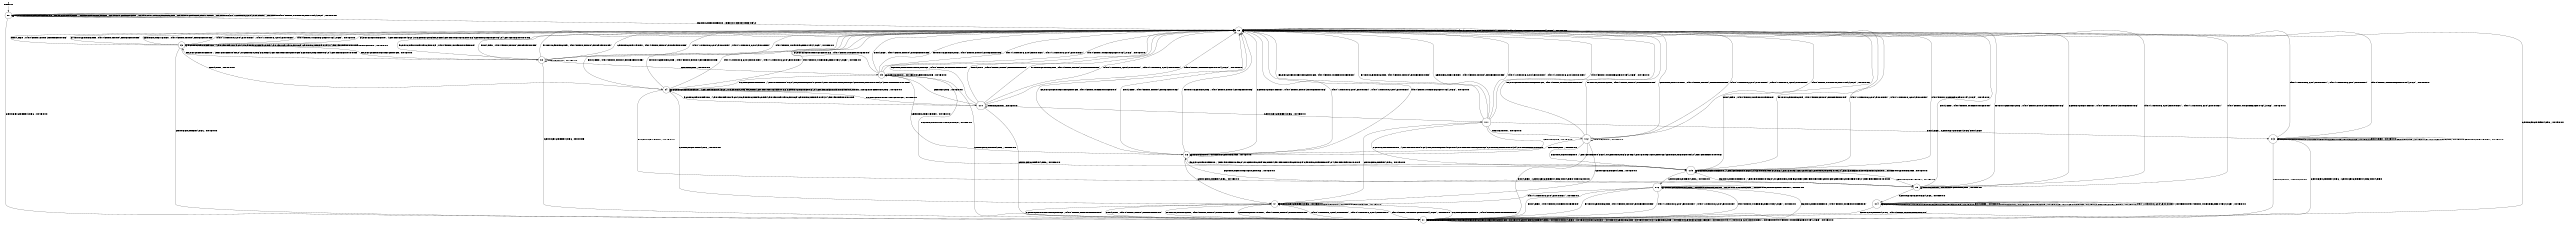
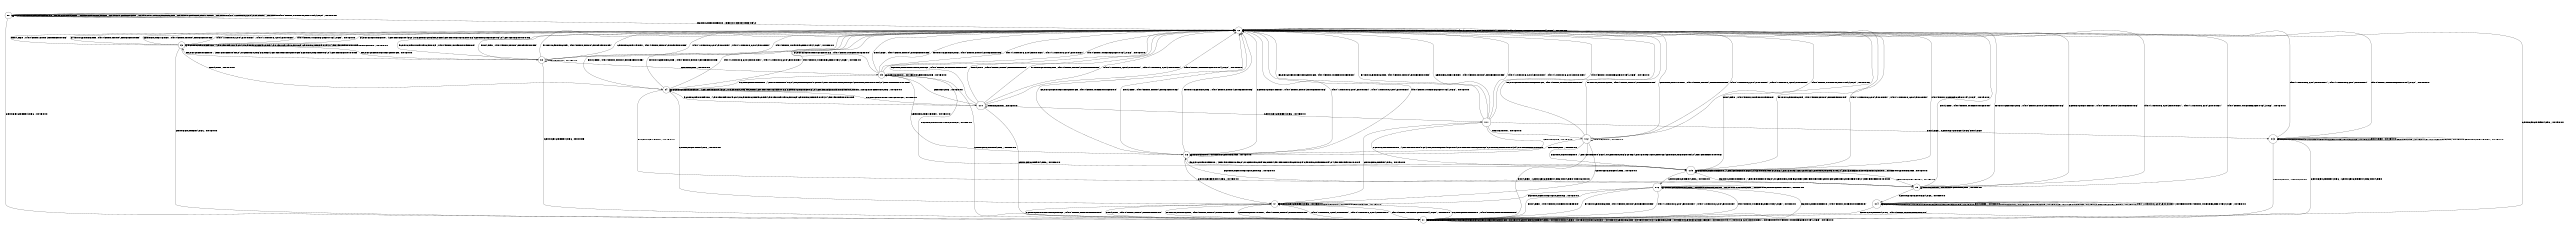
  digraph {
    node [shape=circle]
    n1 [label=s0]
    n2 [label=s1]
    n3 [label=s2]
    n4 [label=s3]
    n5 [label=s4]
    n6 [label=s8]
    n7 [label=s5]
    n8 [label=s10]
    n9 [label=s7]
    n10 [label=s9]
    n11 [label=s6]
    n12 [label=s14]
    n13 [label=s15]
    n14 [label=s11]
    n15 [label=s16]
    n16 [label=s12]
    n17 [label=s13]
-   __start0 [height=0 shape=none width=0]
    n1 -> n1 [label="ECDH_CLIENT_KEY_EXCHANGE / TIMEOUT"]
    n1 -> n1 [label="FINISHED / TIMEOUT"]
    n1 -> n1 [label="APPLICATION / TIMEOUT"]
    n1 -> n1 [label="CERTIFICATE / TIMEOUT"]
    n1 -> n1 [label="EMPTY_CERTIFICATE / TIMEOUT"]
    n1 -> n1 [label="CERTIFICATE_VERIFY / TIMEOUT"]
    n1 -> n1 [label="Alert(WARNING,CLOSE_NOTIFY) / TIMEOUT"]
    n1 -> n1 [label="Alert(FATAL,UNEXPECTED_MESSAGE) / TIMEOUT"]
    n1 -> n2 [label="CHANGE_CIPHER_SPEC / TIMEOUT"]
    n1 -> n3 [label="ECDH_CLIENT_HELLO / HELLO_VERIFY_REQUEST"]
    n2 -> n2 [label="ECDH_CLIENT_HELLO / TIMEOUT"]
    n2 -> n2 [label="ECDH_CLIENT_KEY_EXCHANGE / TIMEOUT"]
    n2 -> n2 [label="CHANGE_CIPHER_SPEC / TIMEOUT"]
    n2 -> n2 [label="FINISHED / TIMEOUT"]
    n2 -> n2 [label="APPLICATION / TIMEOUT"]
    n2 -> n2 [label="CERTIFICATE / TIMEOUT"]
    n2 -> n2 [label="EMPTY_CERTIFICATE / TIMEOUT"]
    n2 -> n2 [label="CERTIFICATE_VERIFY / TIMEOUT"]
    n2 -> n2 [label="Alert(WARNING,CLOSE_NOTIFY) / TIMEOUT"]
    n2 -> n2 [label="Alert(FATAL,UNEXPECTED_MESSAGE) / TIMEOUT"]
    n3 -> n2 [label="CHANGE_CIPHER_SPEC / TIMEOUT"]
    n3 -> n3 [label="ECDH_CLIENT_KEY_EXCHANGE / TIMEOUT"]
    n3 -> n3 [label="FINISHED / TIMEOUT"]
    n3 -> n3 [label="APPLICATION / TIMEOUT"]
    n3 -> n3 [label="CERTIFICATE / TIMEOUT"]
    n3 -> n3 [label="EMPTY_CERTIFICATE / TIMEOUT"]
    n3 -> n3 [label="CERTIFICATE_VERIFY / TIMEOUT"]
    n3 -> n3 [label="Alert(WARNING,CLOSE_NOTIFY) / TIMEOUT"]
    n3 -> n3 [label="Alert(FATAL,UNEXPECTED_MESSAGE) / TIMEOUT"]
    n3 -> n4 [label="ECDH_CLIENT_HELLO / SERVER_HELLO|ECDSA_CERTIFICATE|ECDHE_SERVER_KEY_EXCHANGE|CERTIFICATE_REQUEST|SERVER_HELLO_DONE"]
    n4 -> n2 [label="CHANGE_CIPHER_SPEC / TIMEOUT"]
    n4 -> n3 [label="FINISHED / Alert(FATAL,HANDSHAKE_FAILURE)"]
    n4 -> n3 [label="EMPTY_CERTIFICATE / Alert(FATAL,HANDSHAKE_FAILURE)"]
    n4 -> n3 [label="CERTIFICATE_VERIFY / Alert(FATAL,HANDSHAKE_FAILURE)"]
    n4 -> n3 [label="Alert(WARNING,CLOSE_NOTIFY) / Alert(WARNING,CLOSE_NOTIFY)"]
    n4 -> n3 [label="Alert(FATAL,UNEXPECTED_MESSAGE) / TIMEOUT"]
    n4 -> n4 [label="ECDH_CLIENT_HELLO / SERVER_HELLO|ECDSA_CERTIFICATE|ECDHE_SERVER_KEY_EXCHANGE|CERTIFICATE_REQUEST|SERVER_HELLO_DONE"]
    n4 -> n4 [label="APPLICATION / TIMEOUT"]
    n4 -> n5 [label="FINISHED / TIMEOUT"]
    n4 -> n6 [label="ECDH_CLIENT_KEY_EXCHANGE / TIMEOUT"]
    n5 -> n3 [label="FINISHED / Alert(FATAL,HANDSHAKE_FAILURE)"]
    n5 -> n3 [label="EMPTY_CERTIFICATE / Alert(FATAL,HANDSHAKE_FAILURE)"]
    n5 -> n3 [label="Alert(WARNING,CLOSE_NOTIFY) / Alert(WARNING,CLOSE_NOTIFY)"]
    n5 -> n3 [label="Alert(FATAL,UNEXPECTED_MESSAGE) / TIMEOUT"]
    n5 -> n5 [label="ECDH_CLIENT_HELLO / SERVER_HELLO|ECDSA_CERTIFICATE|ECDHE_SERVER_KEY_EXCHANGE|CERTIFICATE_REQUEST|SERVER_HELLO_DONE"]
    n5 -> n5 [label="APPLICATION / TIMEOUT"]
    n5 -> n5 [label="CERTIFICATE / TIMEOUT"]
    n5 -> n7 [label="EXCHANGE_VERIFY / TIMEOUT"]
    n5 -> n8 [label="ECDH_CLIENT_KEY_EXCHANGE / TIMEOUT"]
    n5 -> n9 [label="CHANGE_CIPHER_SPEC / TIMEOUT"]
    n6 -> n2 [label="CHANGE_CIPHER_SPEC / FAILURE"]
    n6 -> n3 [label="ECDH_CLIENT_KEY_EXCHANGE / Alert(FATAL,INTERNAL_ERROR)"]
    n6 -> n3 [label="FINISHED / Alert(FATAL,HANDSHAKE_FAILURE)"]
    n6 -> n3 [label="EMPTY_CERTIFICATE / Alert(FATAL,HANDSHAKE_FAILURE)"]
    n6 -> n3 [label="CERTIFICATE_VERIFY / Alert(FATAL,HANDSHAKE_FAILURE)"]
    n6 -> n3 [label="Alert(WARNING,CLOSE_NOTIFY) / Alert(WARNING,CLOSE_NOTIFY)"]
    n6 -> n3 [label="Alert(FATAL,UNEXPECTED_MESSAGE) / TIMEOUT"]
    n6 -> n4 [label="ECDH_CLIENT_HELLO / SERVER_HELLO|ECDSA_CERTIFICATE|ECDHE_SERVER_KEY_EXCHANGE|CERTIFICATE_REQUEST|SERVER_HELLO_DONE"]
    n6 -> n6 [label="APPLICATION / TIMEOUT"]
    n6 -> n10 [label="CERTIFICATE / TIMEOUT"]
    n7 -> n3 [label="FINISHED / Alert(FATAL,INTERNAL_ERROR)"]
    n7 -> n3 [label="EMPTY_CERTIFICATE / Alert(FATAL,HANDSHAKE_FAILURE)"]
    n7 -> n3 [label="CERTIFICATE_VERIFY / Alert(FATAL,HANDSHAKE_FAILURE)"]
    n7 -> n3 [label="Alert(WARNING,CLOSE_NOTIFY) / Alert(WARNING,CLOSE_NOTIFY)"]
    n7 -> n3 [label="Alert(FATAL,UNEXPECTED_MESSAGE) / TIMEOUT"]
    n7 -> n7 [label="APPLICATION / TIMEOUT"]
    n7 -> n7 [label="CERTIFICATE / TIMEOUT"]
    n7 -> n11 [label="ECDH_CLIENT_KEY_EXCHANGE / TIMEOUT"]
    n7 -> n12 [label="CHANGE_EXCHANGE_SPEC / TIMEOUT"]
    n7 -> n13 [label="ECDH_CLIENT_HELLO / SERVER_HELLO|ECDSA_CERTIFICATE|ECDHE_SERVER_KEY_EXCHANGE|CERTIFICATE_REQUEST|SERVER_HELLO_DONE"]
    n8 -> n2 [label="CHANGE_CIPHER_SPEC / TIMEOUT"]
    n8 -> n3 [label="ECDH_CLIENT_KEY_EXCHANGE / Alert(FATAL,INTERNAL_ERROR)"]
    n8 -> n3 [label="FINISHED / Alert(FATAL,HANDSHAKE_FAILURE)"]
    n8 -> n3 [label="EMPTY_CERTIFICATE / Alert(FATAL,HANDSHAKE_FAILURE)"]
    n8 -> n3 [label="Alert(WARNING,CLOSE_NOTIFY) / Alert(WARNING,CLOSE_NOTIFY)"]
    n8 -> n3 [label="Alert(FATAL,UNEXPECTED_MESSAGE) / TIMEOUT"]
    n8 -> n5 [label="ECDH_CLIENT_HELLO / SERVER_HELLO|ECDSA_CERTIFICATE|ECDHE_SERVER_KEY_EXCHANGE|CERTIFICATE_REQUEST|SERVER_HELLO_DONE"]
    n8 -> n8 [label="APPLICATION / TIMEOUT"]
    n8 -> n10 [label="CERTIFICATE / TIMEOUT"]
    n8 -> n14 [label="CHANGE_CIPHER_SPEC / TIMEOUT"]
    n9 -> n2 [label="ECDH_CLIENT_HELLO / Alert(FATAL,INTERNAL_ERROR)"]
    n9 -> n2 [label="ECDH_CLIENT_KEY_EXCHANGE / Alert(FATAL,INTERNAL_ERROR)"]
    n9 -> n2 [label="FINISHED / Alert(FATAL,HANDSHAKE_FAILURE)"]
    n9 -> n2 [label="EMPTY_CERTIFICATE / Alert(FATAL,HANDSHAKE_FAILURE)"]
    n9 -> n2 [label="CERTIFICATE_VERIFY / Alert(FATAL,HANDSHAKE_FAILURE)"]
    n9 -> n2 [label="Alert(WARNING,CLOSE_NOTIFY) / Alert(WARNING,CLOSE_NOTIFY)"]
    n9 -> n2 [label="Alert(FATAL,UNEXPECTED_MESSAGE) / TIMEOUT"]
    n9 -> n9 [label="CHANGE_CIPHER_SPEC / TIMEOUT"]
    n9 -> n9 [label="APPLICATION / TIMEOUT"]
    n9 -> n9 [label="CERTIFICATE / TIMEOUT"]
    n10 -> n2 [label="CHANGE_CIPHER_SPEC / TIMEOUT"]
    n10 -> n3 [label="ECDH_CLIENT_KEY_EXCHANGE / Alert(FATAL,INTERNAL_ERROR)"]
    n10 -> n3 [label="FINISHED / Alert(FATAL,HANDSHAKE_FAILURE)"]
    n10 -> n3 [label="EMPTY_CERTIFICATE / Alert(FATAL,HANDSHAKE_FAILURE)"]
    n10 -> n3 [label="Alert(WARNING,CLOSE_NOTIFY) / Alert(WARNING,CLOSE_NOTIFY)"]
    n10 -> n3 [label="Alert(FATAL,UNEXPECTED_MESSAGE) / TIMEOUT"]
    n10 -> n5 [label="ECDH_CLIENT_HELLO / SERVER_HELLO|ECDSA_CERTIFICATE|ECDHE_SERVER_KEY_EXCHANGE|CERTIFICATE_REQUEST|SERVER_HELLO_DONE"]
    n10 -> n10 [label="APPLICATION / TIMEOUT"]
    n10 -> n10 [label="CERTIFICATE / TIMEOUT"]
    n10 -> n11 [label="CERTIFICATE_VERIFY / TIMEOUT"]
    n11 -> n3 [label="ECDH_CLIENT_KEY_EXCHANGE / Alert(FATAL,INTERNAL_ERROR)"]
    n11 -> n3 [label="FINISHED / Alert(FATAL,HANDSHAKE_FAILURE)"]
    n11 -> n3 [label="EMPTY_CERTIFICATE / Alert(FATAL,HANDSHAKE_FAILURE)"]
    n11 -> n3 [label="CERTIFICATE_VERIFY / Alert(FATAL,HANDSHAKE_FAILURE)"]
    n11 -> n3 [label="Alert(WARNING,CLOSE_NOTIFY) / Alert(WARNING,CLOSE_NOTIFY)"]
    n11 -> n3 [label="Alert(FATAL,UNEXPECTED_MESSAGE) / TIMEOUT"]
-   n11 -> n9 [label="CHANGE_CIPHER_SPEC / TIMEOUT"]
+   n11 -> n9 [label="CHANGE_ERROR_SPEC / TIMEOUT"]
    n11 -> n11 [label="APPLICATION / TIMEOUT"]
    n11 -> n11 [label="CERTIFICATE / TIMEOUT"]
    n11 -> n13 [label="ECDH_CLIENT_HELLO / SERVER_HELLO|ECDSA_CERTIFICATE|ECDHE_SERVER_KEY_EXCHANGE|CERTIFICATE_REQUEST|SERVER_HELLO_DONE"]
    n12 -> n2 [label="CHANGE_CIPHER_SPEC / Alert(FATAL,INTERNAL_ERROR)"]
    n12 -> n12 [label="ECDH_CLIENT_HELLO / TIMEOUT"]
    n12 -> n12 [label="ECDH_CLIENT_KEY_EXCHANGE / TIMEOUT"]
    n12 -> n12 [label="FINISHED / TIMEOUT"]
    n12 -> n12 [label="APPLICATION / TIMEOUT"]
    n12 -> n12 [label="CERTIFICATE / TIMEOUT"]
    n12 -> n12 [label="EMPTY_CERTIFICATE / TIMEOUT"]
    n12 -> n12 [label="CERTIFICATE_VERIFY / TIMEOUT"]
    n12 -> n12 [label="Alert(WARNING,CLOSE_NOTIFY) / TIMEOUT"]
    n12 -> n12 [label="Alert(FATAL,UNEXPECTED_MESSAGE) / TIMEOUT"]
    n13 -> n3 [label="FINISHED / Alert(FATAL,INTERNAL_ERROR)"]
    n13 -> n3 [label="EMPTY_CERTIFICATE / Alert(FATAL,HANDSHAKE_FAILURE)"]
    n13 -> n3 [label="Alert(WARNING,CLOSE_NOTIFY) / Alert(WARNING,CLOSE_NOTIFY)"]
    n13 -> n3 [label="Alert(FATAL,UNEXPECTED_MESSAGE) / TIMEOUT"]
    n13 -> n7 [label="CERTIFICATE_VERIFY / TIMEOUT"]
    n13 -> n10 [label="ECDH_CLIENT_KEY_EXCHANGE / TIMEOUT"]
    n13 -> n13 [label="ECDH_CLIENT_HELLO / SERVER_HELLO|ECDSA_CERTIFICATE|ECDHE_SERVER_KEY_EXCHANGE|CERTIFICATE_REQUEST|SERVER_HELLO_DONE"]
    n13 -> n13 [label="APPLICATION / TIMEOUT"]
    n13 -> n13 [label="CERTIFICATE / TIMEOUT"]
    n13 -> n15 [label="CHANGE_CIPHER_SPEC / TIMEOUT"]
    n14 -> n3 [label="ECDH_CLIENT_KEY_EXCHANGE / Alert(FATAL,INTERNAL_ERROR)"]
    n14 -> n3 [label="EMPTY_CERTIFICATE / Alert(FATAL,HANDSHAKE_FAILURE)"]
    n14 -> n3 [label="CERTIFICATE_VERIFY / Alert(FATAL,HANDSHAKE_FAILURE)"]
    n14 -> n3 [label="Alert(WARNING,CLOSE_NOTIFY) / Alert(WARNING,CLOSE_NOTIFY)"]
    n14 -> n3 [label="Alert(FATAL,UNEXPECTED_MESSAGE) / TIMEOUT"]
    n14 -> n9 [label="CHANGE_CIPHER_SPEC / TIMEOUT"]
    n14 -> n11 [label="CERTIFICATE / TIMEOUT"]
    n14 -> n13 [label="ECDH_CLIENT_HELLO / SERVER_HELLO|ECDSA_CERTIFICATE|ECDHE_SERVER_KEY_EXCHANGE|CERTIFICATE_REQUEST|SERVER_HELLO_DONE"]
    n14 -> n16 [label="APPLICATION / TIMEOUT"]
    n14 -> n17 [label="FINISHED / CHANGE_CIPHER_SPEC|FINISHED"]
    n15 -> n2 [label="ECDH_CLIENT_HELLO / Alert(FATAL,INTERNAL_ERROR)"]
    n15 -> n2 [label="FINISHED / Alert(FATAL,INTERNAL_ERROR)"]
    n15 -> n2 [label="EMPTY_CERTIFICATE / Alert(FATAL,HANDSHAKE_FAILURE)"]
    n15 -> n2 [label="Alert(WARNING,CLOSE_NOTIFY) / Alert(WARNING,CLOSE_NOTIFY)"]
    n15 -> n2 [label="Alert(FATAL,UNEXPECTED_MESSAGE) / TIMEOUT"]
-   n15 -> n9 [label="Alert(WARNING,CLOSE_NOTIFY) / TIMEOUT"]
+   n15 -> n9 [label="ECDH_CLIENT_KEY_EXCHANGE / TIMEOUT"]
    n15 -> n15 [label="CHANGE_CIPHER_SPEC / TIMEOUT"]
    n15 -> n15 [label="APPLICATION / TIMEOUT"]
    n15 -> n15 [label="CERTIFICATE / TIMEOUT"]
    n15 -> n15 [label="CERTIFICATE_VERIFY / TIMEOUT"]
    n16 -> n2 [label="FINISHED / CHANGE_CIPHER_SPEC|FINISHED|APPLICATION"]
    n16 -> n3 [label="ECDH_CLIENT_KEY_EXCHANGE / Alert(FATAL,INTERNAL_ERROR)"]
    n16 -> n3 [label="EMPTY_CERTIFICATE / Alert(FATAL,HANDSHAKE_FAILURE)"]
    n16 -> n3 [label="CERTIFICATE_VERIFY / Alert(FATAL,HANDSHAKE_FAILURE)"]
    n16 -> n3 [label="Alert(WARNING,CLOSE_NOTIFY) / Alert(WARNING,CLOSE_NOTIFY)"]
    n16 -> n3 [label="Alert(FATAL,UNEXPECTED_MESSAGE) / TIMEOUT"]
    n16 -> n9 [label="CHANGE_CIPHER_SPEC / TIMEOUT"]
    n16 -> n11 [label="CERTIFICATE / TIMEOUT"]
    n16 -> n13 [label="ECDH_CLIENT_HELLO / SERVER_HELLO|ECDSA_CERTIFICATE|ECDHE_SERVER_KEY_EXCHANGE|CERTIFICATE_REQUEST|SERVER_HELLO_DONE"]
    n16 -> n16 [label="APPLICATION / TIMEOUT"]
    n17 -> n2 [label="CHANGE_CIPHER_SPEC / CHANGE_CIPHER_SPEC|FINISHED"]
    n17 -> n2 [label="APPLICATION / APPLICATION"]
    n17 -> n3 [label="Alert(WARNING,CLOSE_NOTIFY) / Alert(WARNING,CLOSE_NOTIFY)"]
    n17 -> n3 [label="Alert(FATAL,UNEXPECTED_MESSAGE) / TIMEOUT"]
    n17 -> n17 [label="ECDH_CLIENT_HELLO / TIMEOUT"]
    n17 -> n17 [label="ECDH_CLIENT_KEY_EXCHANGE / TIMEOUT"]
    n17 -> n17 [label="FINISHED / TIMEOUT"]
    n17 -> n17 [label="CERTIFICATE / TIMEOUT"]
    n17 -> n17 [label="EMPTY_CERTIFICATE / TIMEOUT"]
    n17 -> n17 [label="CERTIFICATE_VERIFY / TIMEOUT"]
-   __start0 -> n1
  }
